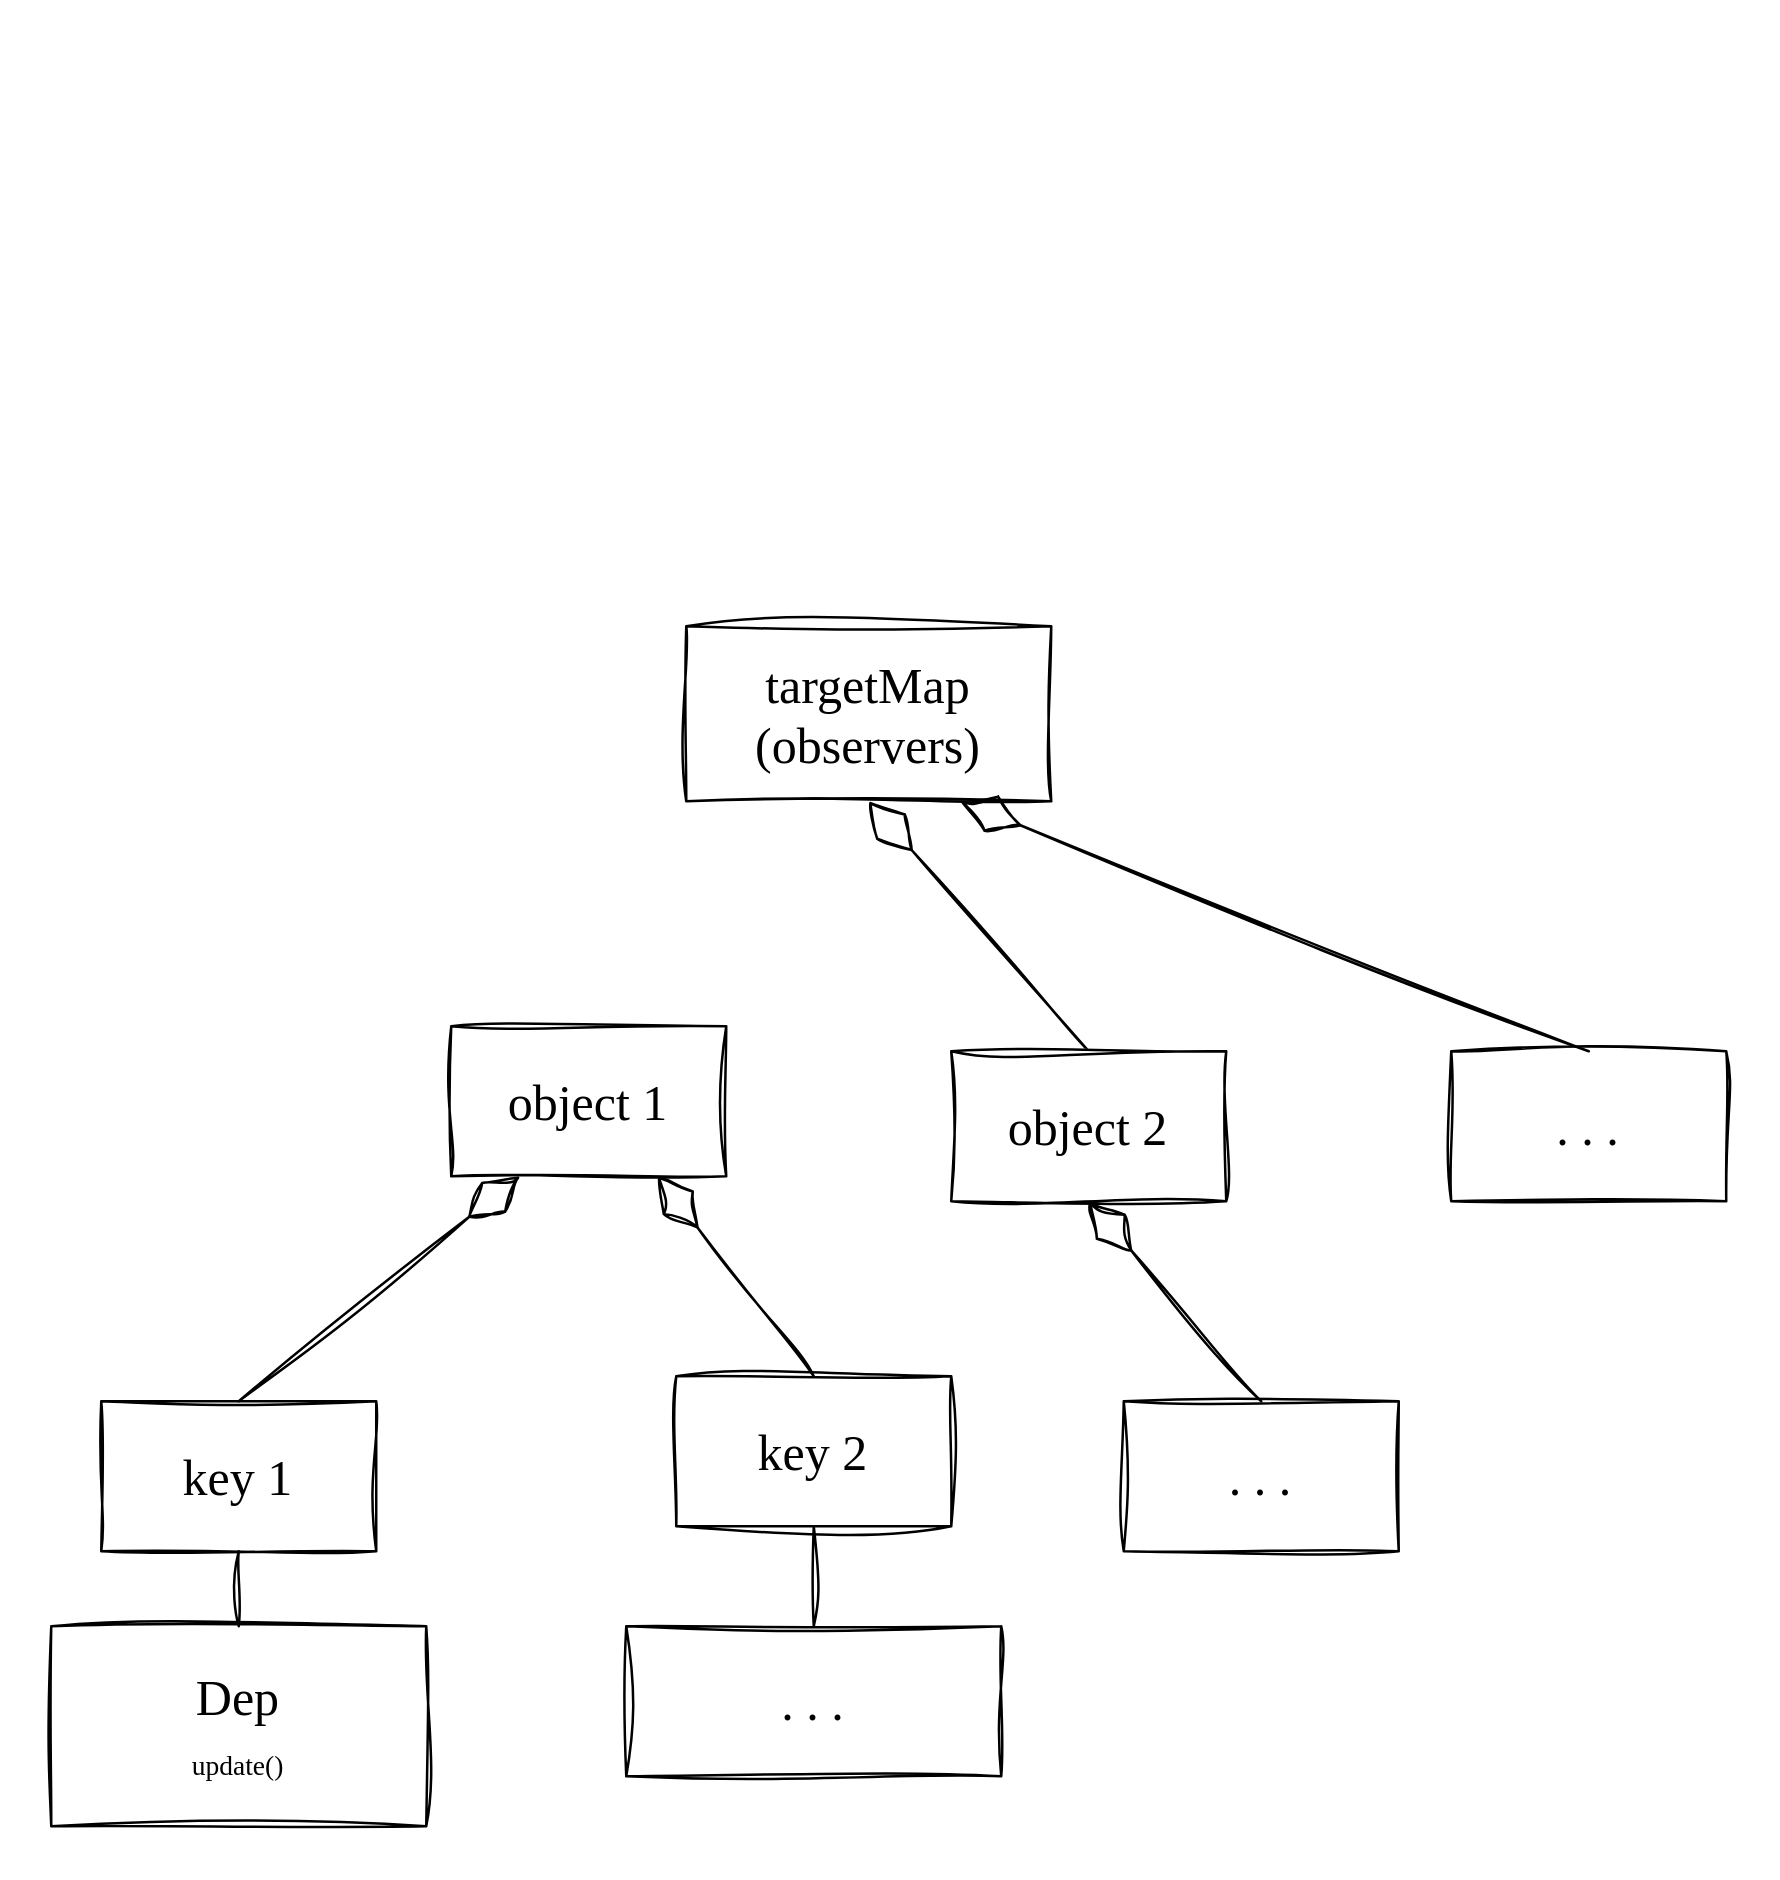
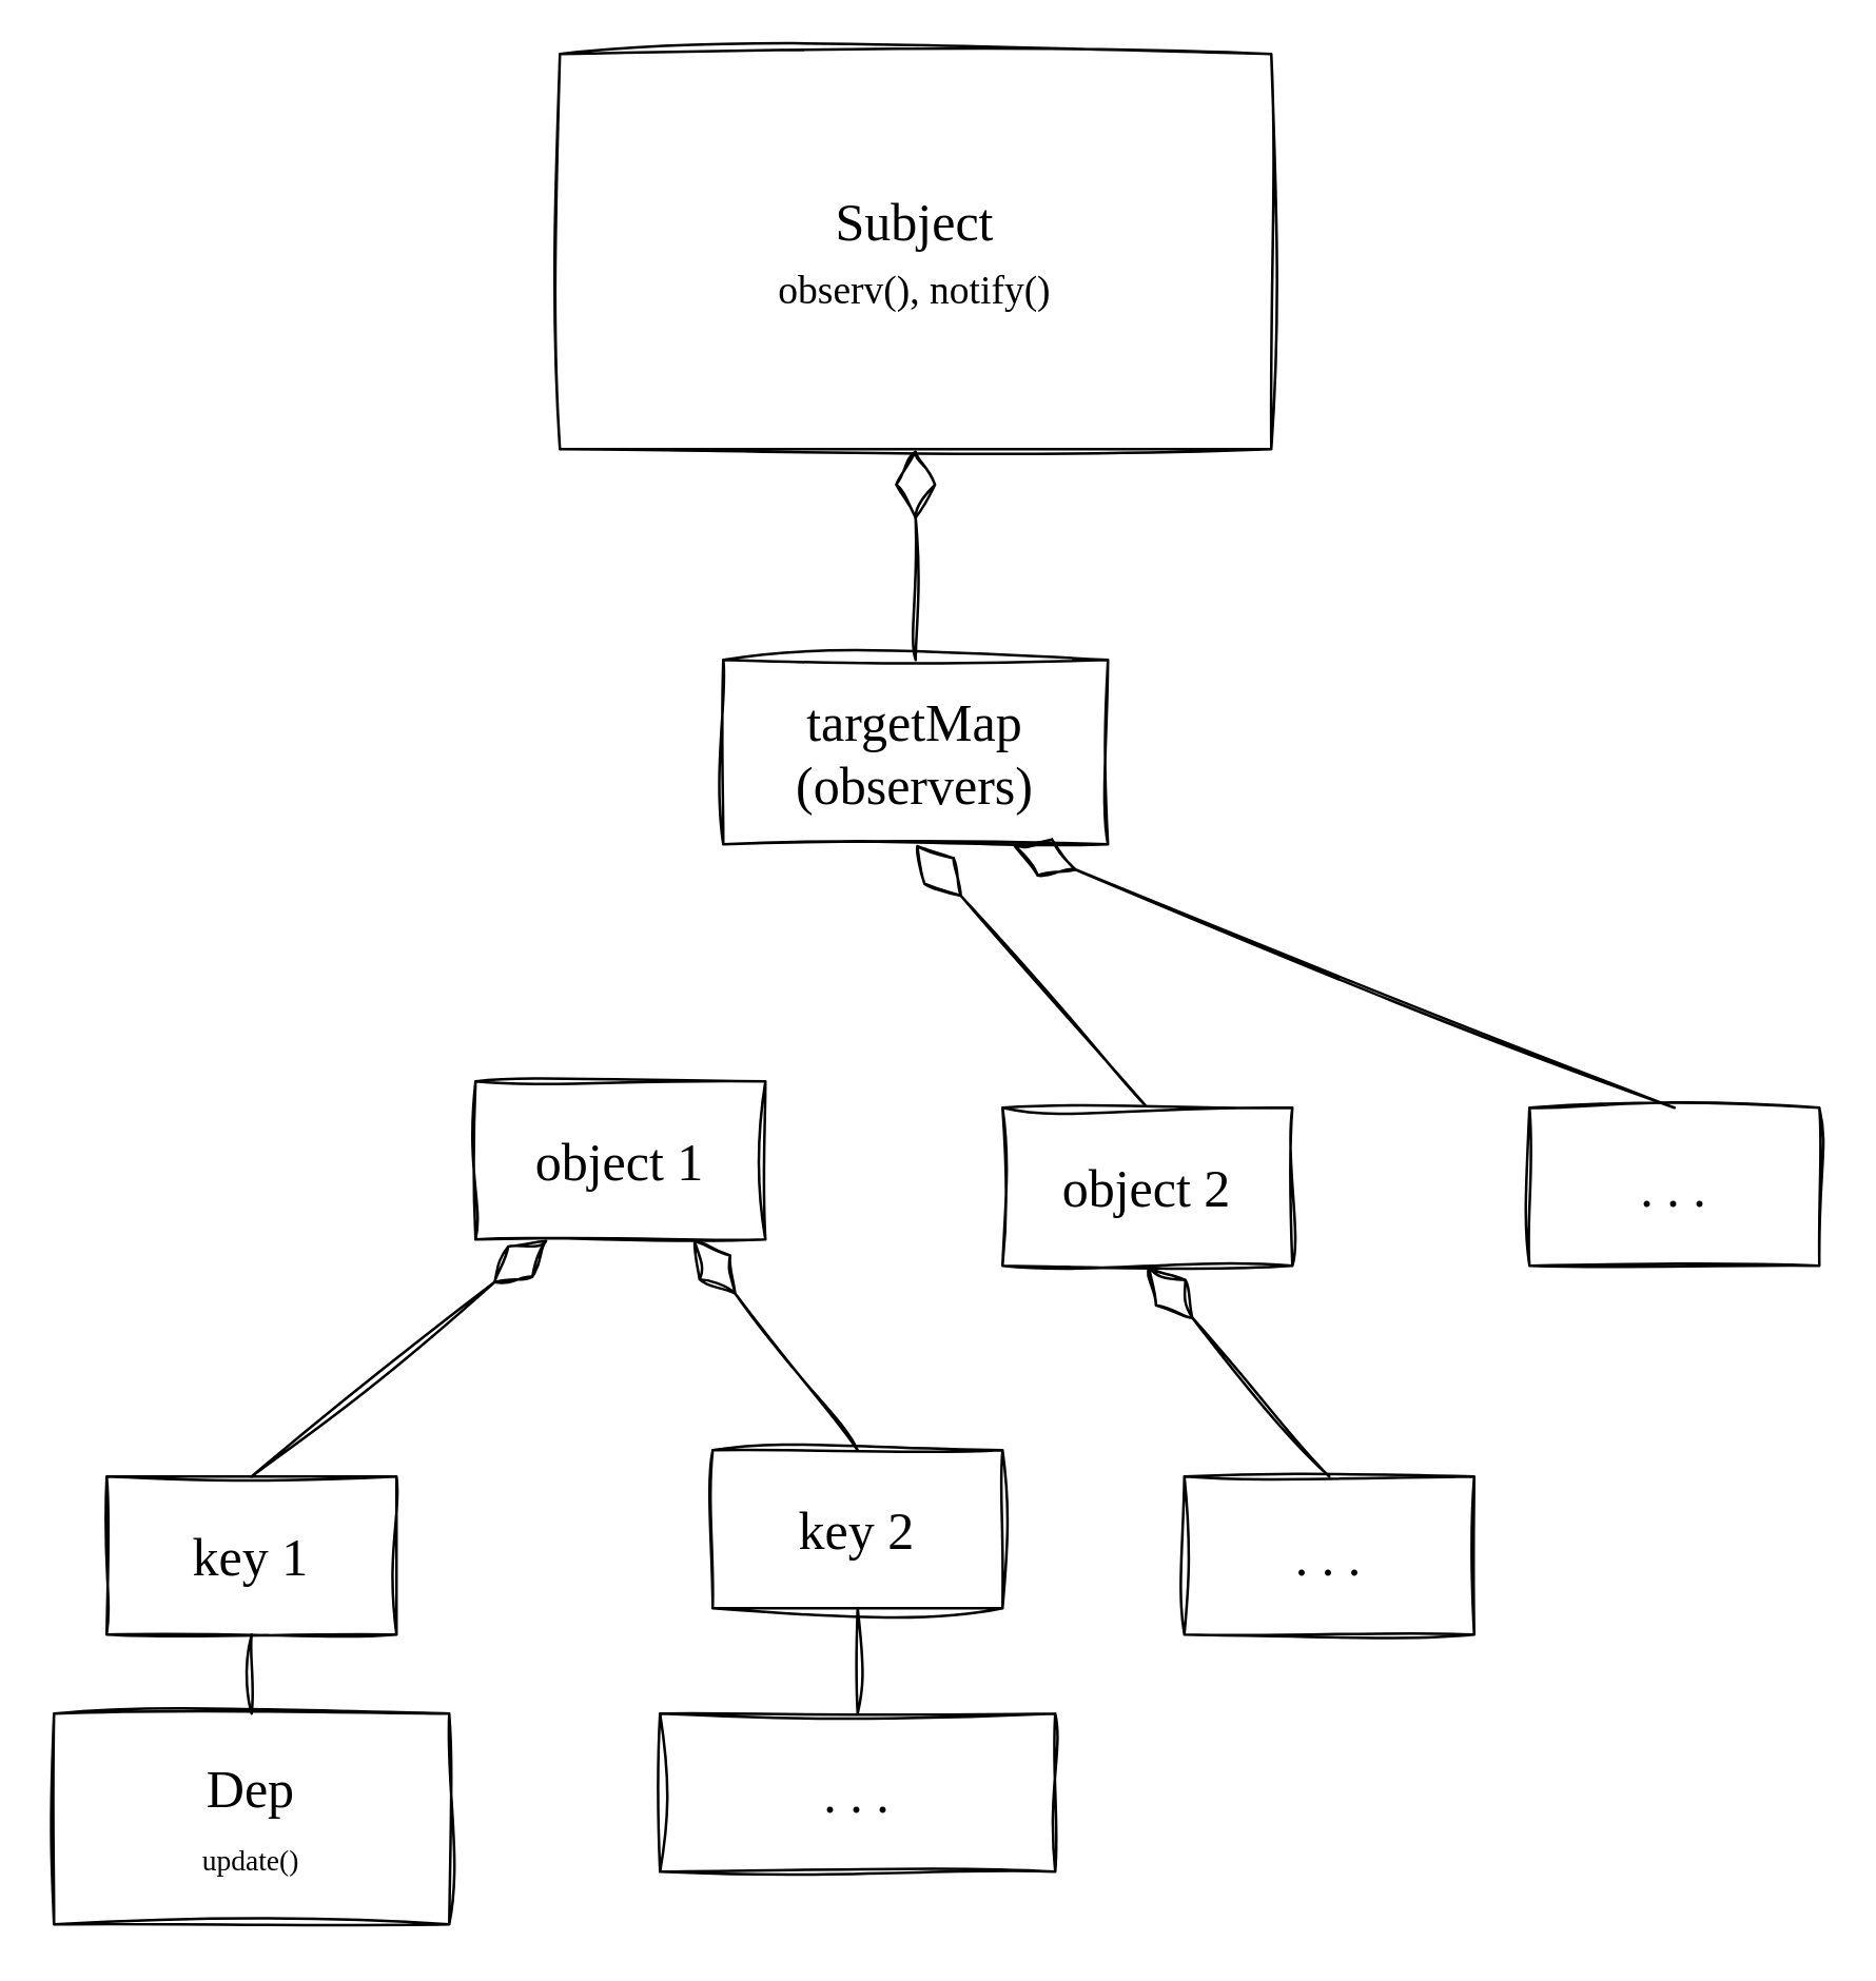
  <mxCell id="0" />
  <mxCell id="1" parent="0" />
  <mxCell id="2" value="targetMap&lt;br&gt;(observers)" style="rounded=0;whiteSpace=wrap;html=1;sketch=1;hachureGap=4;jiggle=2;curveFitting=1;fontFamily=Architects Daughter;fontSource=https%3A%2F%2Ffonts.googleapis.com%2Fcss%3Ffamily%3DArchitects%2BDaughter;fontSize=20;" parent="1" vertex="1"><mxGeometry x="274" y="250" width="146" height="70" as="geometry" /></mxCell>
  <mxCell id="3" value="" style="endArrow=diamondThin;endFill=0;endSize=24;html=1;sketch=1;hachureGap=4;jiggle=2;curveFitting=1;fontFamily=Architects Daughter;fontSource=https%3A%2F%2Ffonts.googleapis.com%2Fcss%3Ffamily%3DArchitects%2BDaughter;fontSize=16;entryX=0.75;entryY=1;entryDx=0;entryDy=0;exitX=0.5;exitY=0;exitDx=0;exitDy=0;" parent="1" source="7" target="2" edge="1"><mxGeometry width="160" relative="1" as="geometry"><mxPoint x="500" y="450" as="sourcePoint" /><mxPoint x="610" y="380" as="targetPoint" /></mxGeometry></mxCell>
  <mxCell id="4" value="" style="endArrow=diamondThin;endFill=0;endSize=24;html=1;sketch=1;hachureGap=4;jiggle=2;curveFitting=1;fontFamily=Architects Daughter;fontSource=https%3A%2F%2Ffonts.googleapis.com%2Fcss%3Ffamily%3DArchitects%2BDaughter;fontSize=16;entryX=0.5;entryY=1;entryDx=0;entryDy=0;exitX=0.5;exitY=0;exitDx=0;exitDy=0;" parent="1" source="6" target="2" edge="1"><mxGeometry width="160" relative="1" as="geometry"><mxPoint x="390" y="460" as="sourcePoint" /><mxPoint x="341.5" y="330" as="targetPoint" /></mxGeometry></mxCell>
  <mxCell id="5" value="object 1" style="rounded=0;whiteSpace=wrap;html=1;sketch=1;hachureGap=4;jiggle=2;curveFitting=1;fontFamily=Architects Daughter;fontSource=https%3A%2F%2Ffonts.googleapis.com%2Fcss%3Ffamily%3DArchitects%2BDaughter;fontSize=20;" parent="1" vertex="1"><mxGeometry x="180" y="410" width="110" height="60" as="geometry" /></mxCell>
  <mxCell id="6" value="object 2" style="rounded=0;whiteSpace=wrap;html=1;sketch=1;hachureGap=4;jiggle=2;curveFitting=1;fontFamily=Architects Daughter;fontSource=https%3A%2F%2Ffonts.googleapis.com%2Fcss%3Ffamily%3DArchitects%2BDaughter;fontSize=20;" parent="1" vertex="1"><mxGeometry x="380" y="420" width="110" height="60" as="geometry" /></mxCell>
  <mxCell id="7" value=". . ." style="rounded=0;whiteSpace=wrap;html=1;sketch=1;hachureGap=4;jiggle=2;curveFitting=1;fontFamily=Architects Daughter;fontSource=https%3A%2F%2Ffonts.googleapis.com%2Fcss%3Ffamily%3DArchitects%2BDaughter;fontSize=20;" parent="1" vertex="1"><mxGeometry x="580" y="420" width="110" height="60" as="geometry" /></mxCell>
  <mxCell id="8" value="key 1" style="rounded=0;whiteSpace=wrap;html=1;sketch=1;hachureGap=4;jiggle=2;curveFitting=1;fontFamily=Architects Daughter;fontSource=https%3A%2F%2Ffonts.googleapis.com%2Fcss%3Ffamily%3DArchitects%2BDaughter;fontSize=20;" parent="1" vertex="1"><mxGeometry x="40" y="560" width="110" height="60" as="geometry" /></mxCell>
  <mxCell id="9" value="key 2" style="rounded=0;whiteSpace=wrap;html=1;sketch=1;hachureGap=4;jiggle=2;curveFitting=1;fontFamily=Architects Daughter;fontSource=https%3A%2F%2Ffonts.googleapis.com%2Fcss%3Ffamily%3DArchitects%2BDaughter;fontSize=20;" parent="1" vertex="1"><mxGeometry x="270" y="550" width="110" height="60" as="geometry" /></mxCell>
  <mxCell id="10" value=". . ." style="rounded=0;whiteSpace=wrap;html=1;sketch=1;hachureGap=4;jiggle=2;curveFitting=1;fontFamily=Architects Daughter;fontSource=https%3A%2F%2Ffonts.googleapis.com%2Fcss%3Ffamily%3DArchitects%2BDaughter;fontSize=20;" parent="1" vertex="1"><mxGeometry x="449" y="560" width="110" height="60" as="geometry" /></mxCell>
  <mxCell id="11" value="" style="endArrow=diamondThin;endFill=0;endSize=24;html=1;sketch=1;hachureGap=4;jiggle=2;curveFitting=1;fontFamily=Architects Daughter;fontSource=https%3A%2F%2Ffonts.googleapis.com%2Fcss%3Ffamily%3DArchitects%2BDaughter;fontSize=16;entryX=0.5;entryY=1;entryDx=0;entryDy=0;exitX=0.5;exitY=0;exitDx=0;exitDy=0;" parent="1" source="10" target="6" edge="1"><mxGeometry width="160" relative="1" as="geometry"><mxPoint x="480" y="540" as="sourcePoint" /><mxPoint x="480" y="500" as="targetPoint" /></mxGeometry></mxCell>
  <mxCell id="12" value="" style="endArrow=diamondThin;endFill=0;endSize=24;html=1;sketch=1;hachureGap=4;jiggle=2;curveFitting=1;fontFamily=Architects Daughter;fontSource=https%3A%2F%2Ffonts.googleapis.com%2Fcss%3Ffamily%3DArchitects%2BDaughter;fontSize=16;entryX=0.25;entryY=1;entryDx=0;entryDy=0;exitX=0.5;exitY=0;exitDx=0;exitDy=0;" parent="1" source="8" target="5" edge="1"><mxGeometry width="160" relative="1" as="geometry"><mxPoint x="514" y="570" as="sourcePoint" /><mxPoint x="445" y="490" as="targetPoint" /></mxGeometry></mxCell>
  <mxCell id="13" value="" style="endArrow=diamondThin;endFill=0;endSize=24;html=1;sketch=1;hachureGap=4;jiggle=2;curveFitting=1;fontFamily=Architects Daughter;fontSource=https%3A%2F%2Ffonts.googleapis.com%2Fcss%3Ffamily%3DArchitects%2BDaughter;fontSize=16;entryX=0.75;entryY=1;entryDx=0;entryDy=0;exitX=0.5;exitY=0;exitDx=0;exitDy=0;" parent="1" source="9" target="5" edge="1"><mxGeometry width="160" relative="1" as="geometry"><mxPoint x="165" y="540" as="sourcePoint" /><mxPoint x="245" y="480" as="targetPoint" /></mxGeometry></mxCell>
  <mxCell id="14" value="Dep&lt;br&gt;&lt;font style=&quot;font-size: 11px;&quot;&gt;update()&lt;/font&gt;" style="rounded=0;whiteSpace=wrap;html=1;sketch=1;hachureGap=4;jiggle=2;curveFitting=1;fontFamily=Architects Daughter;fontSource=https%3A%2F%2Ffonts.googleapis.com%2Fcss%3Ffamily%3DArchitects%2BDaughter;fontSize=20;" parent="1" vertex="1"><mxGeometry x="20" y="650" width="150" height="80" as="geometry" /></mxCell>
  <mxCell id="15" value="" style="endArrow=none;html=1;sketch=1;hachureGap=4;jiggle=2;curveFitting=1;fontFamily=Architects Daughter;fontSource=https%3A%2F%2Ffonts.googleapis.com%2Fcss%3Ffamily%3DArchitects%2BDaughter;fontSize=16;exitX=0.5;exitY=0;exitDx=0;exitDy=0;entryX=0.5;entryY=1;entryDx=0;entryDy=0;" parent="1" source="14" target="8" edge="1"><mxGeometry width="50" height="50" relative="1" as="geometry"><mxPoint x="500" y="500" as="sourcePoint" /><mxPoint x="550" y="450" as="targetPoint" /></mxGeometry></mxCell>
  <mxCell id="16" value=". . ." style="rounded=0;whiteSpace=wrap;html=1;sketch=1;hachureGap=4;jiggle=2;curveFitting=1;fontFamily=Architects Daughter;fontSource=https%3A%2F%2Ffonts.googleapis.com%2Fcss%3Ffamily%3DArchitects%2BDaughter;fontSize=20;" parent="1" vertex="1"><mxGeometry x="250" y="650" width="150" height="60" as="geometry" /></mxCell>
  <mxCell id="17" value="" style="endArrow=none;html=1;sketch=1;hachureGap=4;jiggle=2;curveFitting=1;fontFamily=Architects Daughter;fontSource=https%3A%2F%2Ffonts.googleapis.com%2Fcss%3Ffamily%3DArchitects%2BDaughter;fontSize=16;exitX=0.5;exitY=0;exitDx=0;exitDy=0;entryX=0.5;entryY=1;entryDx=0;entryDy=0;" parent="1" source="16" target="9" edge="1"><mxGeometry width="50" height="50" relative="1" as="geometry"><mxPoint x="165" y="700" as="sourcePoint" /><mxPoint x="165" y="630" as="targetPoint" /></mxGeometry></mxCell>
+ <mxCell id="18" value="Subject&lt;br&gt;&lt;font style=&quot;font-size: 15px;&quot;&gt;observ(), notify()&lt;/font&gt;" style="rounded=0;whiteSpace=wrap;html=1;sketch=1;hachureGap=4;jiggle=2;curveFitting=1;fontFamily=Architects Daughter;fontSource=https%3A%2F%2Ffonts.googleapis.com%2Fcss%3Ffamily%3DArchitects%2BDaughter;fontSize=20;" parent="1" vertex="1"><mxGeometry x="212" y="20" width="270" height="150" as="geometry" /></mxCell>
+ <mxCell id="19" value="" style="endArrow=diamondThin;endFill=0;endSize=24;html=1;sketch=1;hachureGap=4;jiggle=2;curveFitting=1;fontFamily=Architects Daughter;fontSource=https%3A%2F%2Ffonts.googleapis.com%2Fcss%3Ffamily%3DArchitects%2BDaughter;fontSize=16;entryX=0.5;entryY=1;entryDx=0;entryDy=0;" parent="1" source="2" target="18" edge="1"><mxGeometry width="160" relative="1" as="geometry"><mxPoint x="245" y="420" as="sourcePoint" /><mxPoint x="320.5" y="330" as="targetPoint" /></mxGeometry></mxCell>
